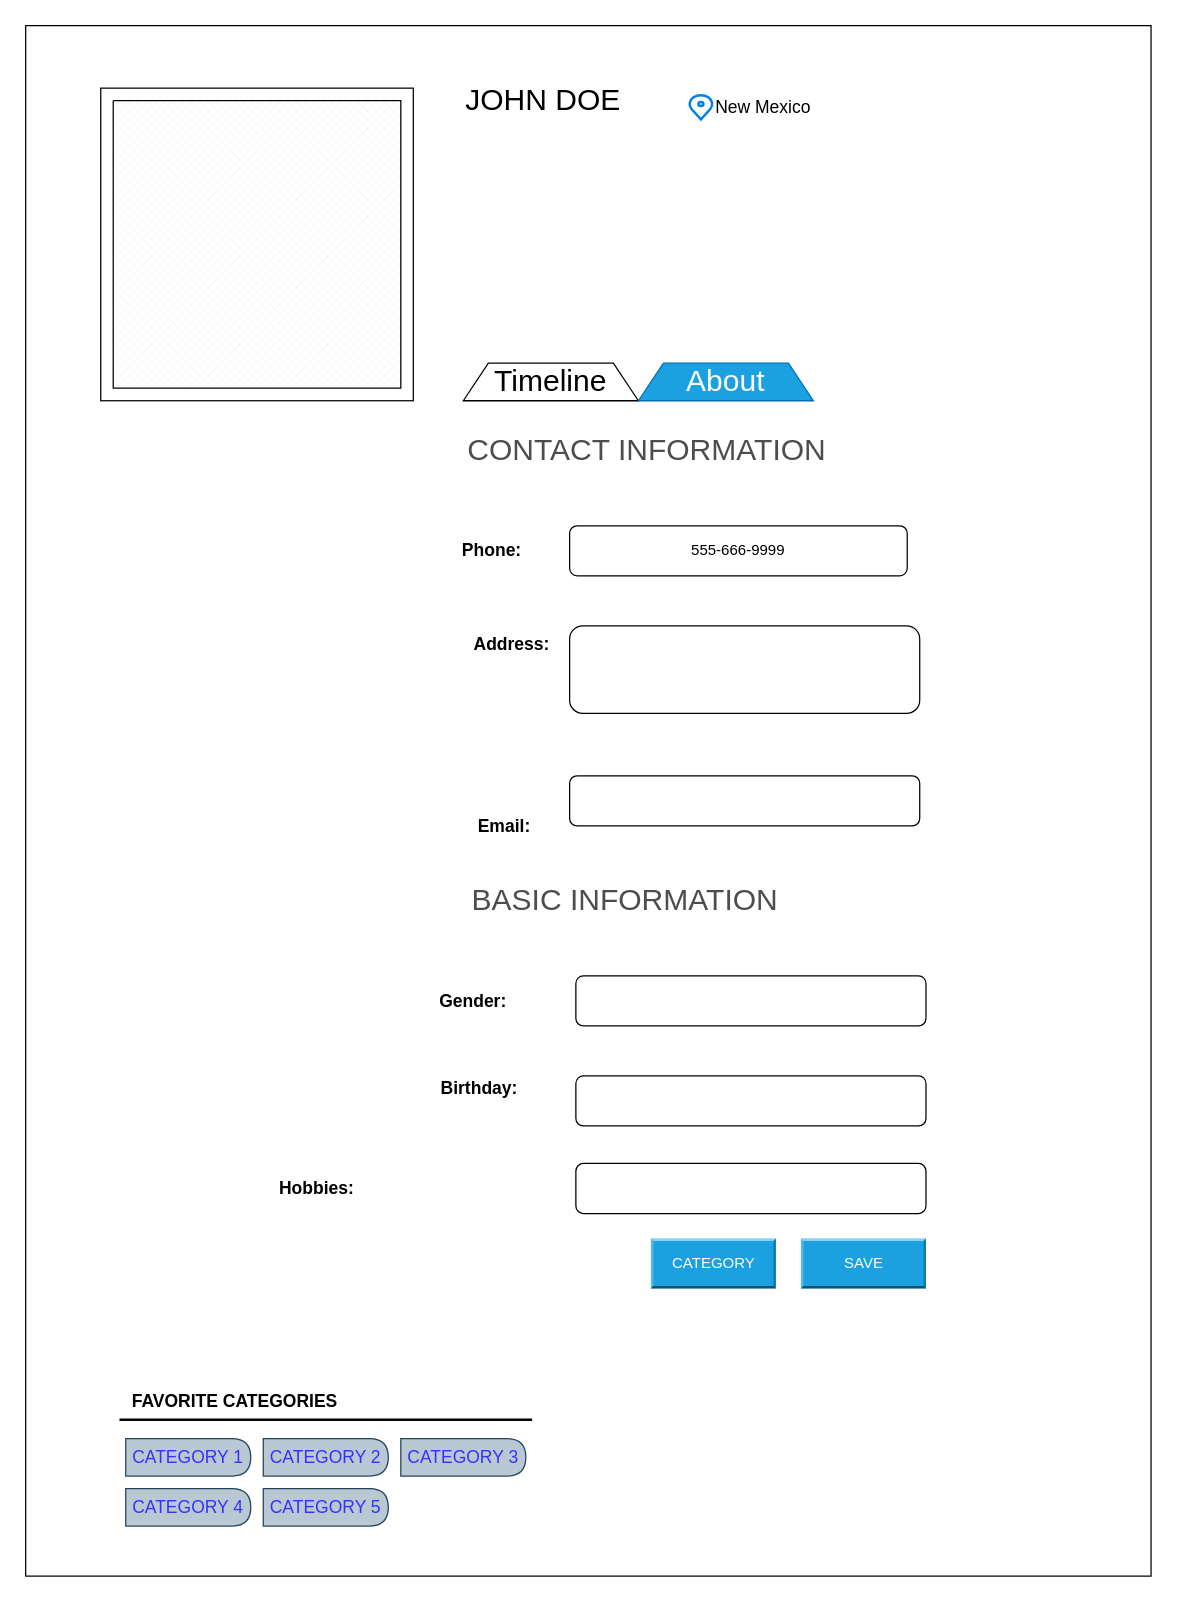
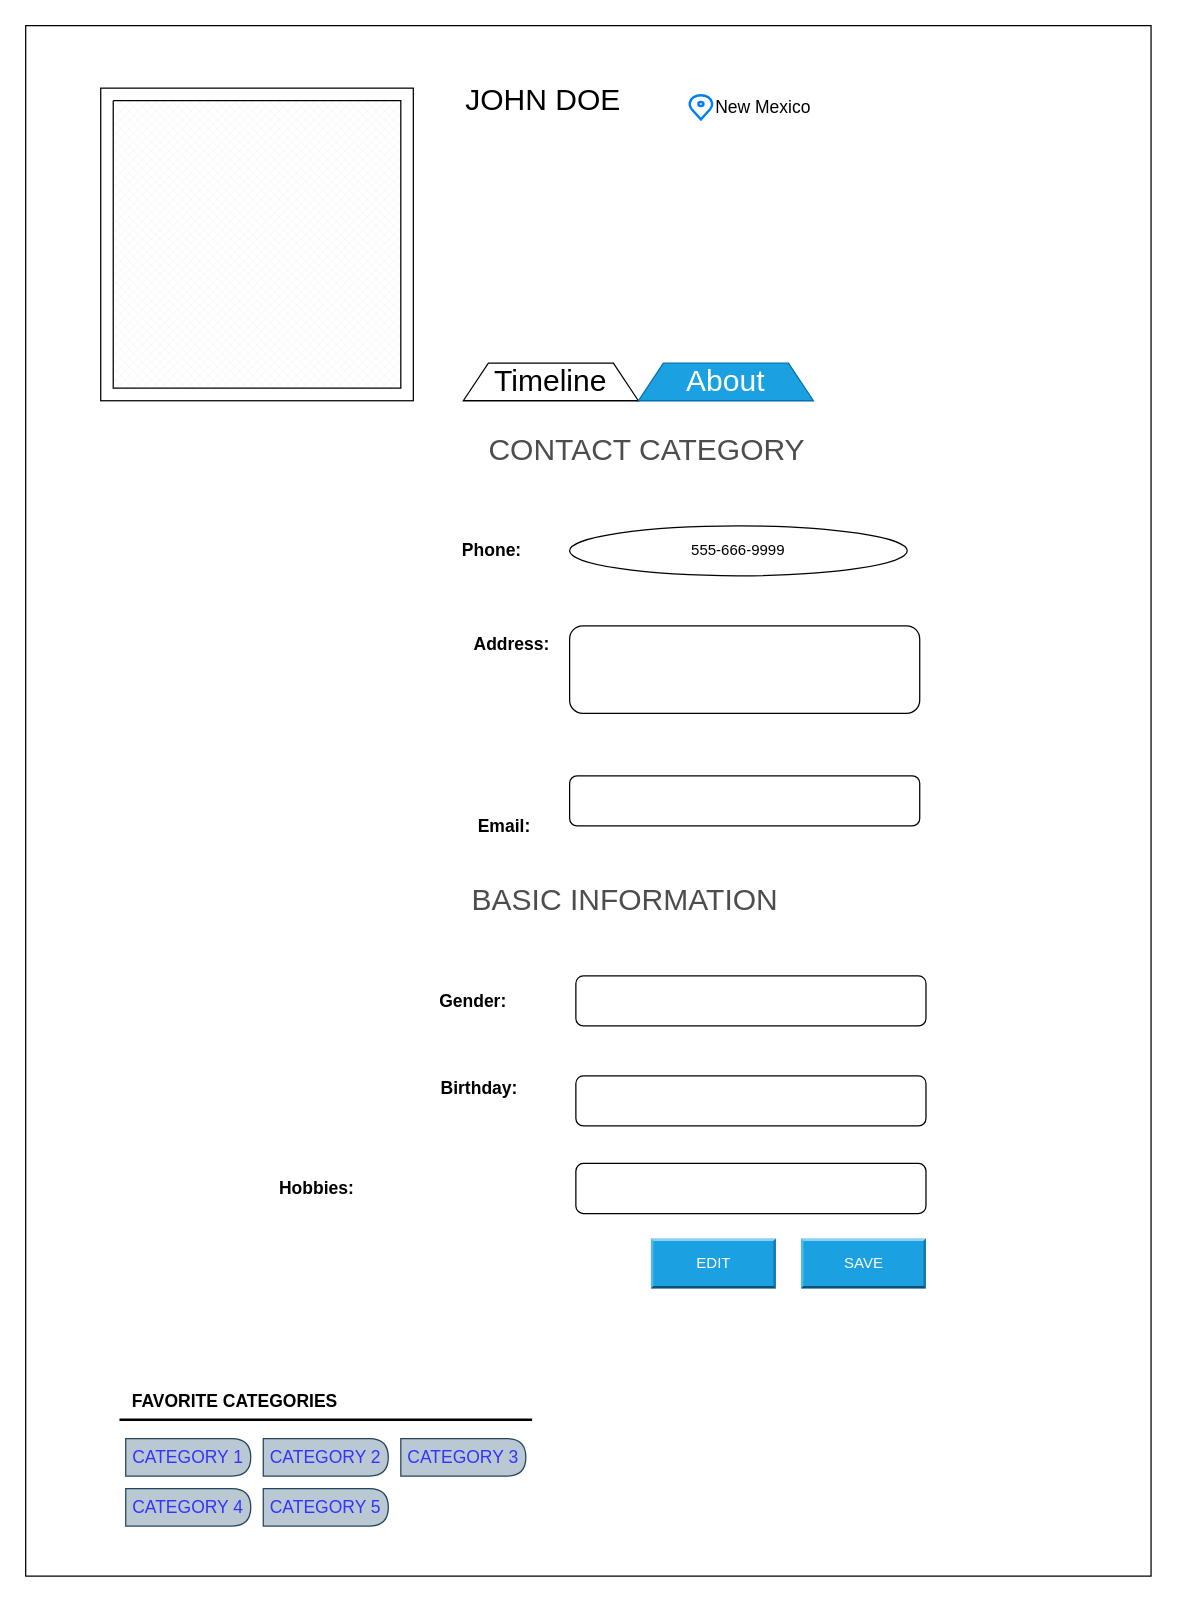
  <mxCell id="0" />
  <mxCell id="1" parent="0" />
  <mxCell id="2" value="" style="rounded=0;whiteSpace=wrap;html=1;" vertex="1" parent="1"><mxGeometry x="20" y="20" width="900" height="1240" as="geometry" /></mxCell>
  <mxCell id="3" value="" style="whiteSpace=wrap;html=1;aspect=fixed;" vertex="1" parent="1"><mxGeometry x="80" y="70" width="250" height="250" as="geometry" /></mxCell>
  <mxCell id="4" value="&lt;font style=&quot;font-size: 24px&quot;&gt;JOHN DOE&lt;/font&gt;" style="text;html=1;strokeColor=none;fillColor=none;align=center;verticalAlign=middle;whiteSpace=wrap;rounded=0;" vertex="1" parent="1"><mxGeometry x="358" y="65" width="152" height="30" as="geometry" /></mxCell>
  <mxCell id="5" value="" style="html=1;verticalLabelPosition=bottom;align=center;labelBackgroundColor=#ffffff;verticalAlign=top;strokeWidth=2;strokeColor=#0080F0;shadow=0;dashed=0;shape=mxgraph.ios7.icons.location;" vertex="1" parent="1"><mxGeometry x="550" y="75" width="20" height="20" as="geometry" /></mxCell>
  <mxCell id="6" value="&lt;font style=&quot;font-size: 14px&quot;&gt;New Mexico&lt;/font&gt;" style="text;html=1;strokeColor=none;fillColor=none;align=center;verticalAlign=middle;whiteSpace=wrap;rounded=0;" vertex="1" parent="1"><mxGeometry x="560" y="75" width="100" height="20" as="geometry" /></mxCell>
- <mxCell id="7" value="&lt;font style=&quot;font-size: 24px&quot;&gt;CONTACT INFORMATION&lt;/font&gt;" style="text;html=1;strokeColor=none;fillColor=#FFFFFF;align=center;verticalAlign=middle;whiteSpace=wrap;rounded=0;fontColor=#4D4D4D;" vertex="1" parent="1"><mxGeometry x="364" y="350" width="306" height="20" as="geometry" /></mxCell>
+ <mxCell id="7" value="&lt;font style=&quot;font-size: 24px&quot;&gt;CONTACT CATEGORY&lt;/font&gt;" style="text;html=1;strokeColor=none;fillColor=#FFFFFF;align=center;verticalAlign=middle;whiteSpace=wrap;rounded=0;fontColor=#4D4D4D;" vertex="1" parent="1"><mxGeometry x="364" y="350" width="306" height="20" as="geometry" /></mxCell>
  <mxCell id="8" value="&lt;font style=&quot;font-size: 24px&quot;&gt;Timeline&lt;/font&gt;" style="shape=trapezoid;perimeter=trapezoidPerimeter;whiteSpace=wrap;html=1;fixedSize=1;" vertex="1" parent="1"><mxGeometry x="370" y="290" width="140" height="30" as="geometry" /></mxCell>
  <mxCell id="9" value="&lt;font style=&quot;font-size: 24px&quot;&gt;About&lt;/font&gt;" style="shape=trapezoid;perimeter=trapezoidPerimeter;whiteSpace=wrap;html=1;fixedSize=1;fillColor=#1ba1e2;strokeColor=#006EAF;fontColor=#ffffff;" vertex="1" parent="1"><mxGeometry x="510" y="290" width="140" height="30" as="geometry" /></mxCell>
  <mxCell id="10" value="&lt;font style=&quot;font-size: 14px&quot;&gt;&lt;b&gt;Phone:&amp;nbsp;&lt;/b&gt;&lt;/font&gt;" style="text;html=1;strokeColor=none;fillColor=none;align=center;verticalAlign=middle;whiteSpace=wrap;rounded=0;" vertex="1" parent="1"><mxGeometry x="370" y="430" width="50" height="20" as="geometry" /></mxCell>
- <mxCell id="11" value="555-666-9999" style="rounded=1;whiteSpace=wrap;html=1;fillColor=#FFFFFF;" vertex="1" parent="1"><mxGeometry x="455" y="420" width="270" height="40" as="geometry" /></mxCell>
+ <mxCell id="11" value="555-666-9999" style="ellipse;whiteSpace=wrap;html=1;fillColor=#FFFFFF;" vertex="1" parent="1"><mxGeometry x="455" y="420" width="270" height="40" as="geometry" /></mxCell>
  <mxCell id="12" value="&lt;span style=&quot;font-size: 14px&quot;&gt;&lt;b&gt;Address:&lt;/b&gt;&lt;/span&gt;" style="text;html=1;strokeColor=none;fillColor=none;align=center;verticalAlign=middle;whiteSpace=wrap;rounded=0;" vertex="1" parent="1"><mxGeometry x="379" y="505" width="60" height="20" as="geometry" /></mxCell>
  <mxCell id="13" value="&lt;font style=&quot;font-size: 14px&quot;&gt;&lt;b&gt;Email:&lt;/b&gt;&lt;/font&gt;" style="text;html=1;strokeColor=none;fillColor=none;align=center;verticalAlign=middle;whiteSpace=wrap;rounded=0;" vertex="1" parent="1"><mxGeometry x="378" y="650" width="50" height="20" as="geometry" /></mxCell>
  <mxCell id="14" value="" style="rounded=1;whiteSpace=wrap;html=1;fillColor=#FFFFFF;" vertex="1" parent="1"><mxGeometry x="455" y="500" width="280" height="70" as="geometry" /></mxCell>
  <mxCell id="15" value="" style="rounded=1;whiteSpace=wrap;html=1;fillColor=#FFFFFF;" vertex="1" parent="1"><mxGeometry x="455" y="620" width="280" height="40" as="geometry" /></mxCell>
  <mxCell id="16" value="&lt;span style=&quot;font-size: 24px&quot;&gt;BASIC INFORMATION&lt;/span&gt;" style="text;html=1;strokeColor=none;fillColor=#FFFFFF;align=center;verticalAlign=middle;whiteSpace=wrap;rounded=0;fontColor=#4D4D4D;" vertex="1" parent="1"><mxGeometry x="369" y="710" width="261" height="20" as="geometry" /></mxCell>
  <mxCell id="17" value="&lt;span style=&quot;font-size: 14px&quot;&gt;&lt;b&gt;Gender:&lt;/b&gt;&lt;/span&gt;" style="text;html=1;strokeColor=none;fillColor=none;align=center;verticalAlign=middle;whiteSpace=wrap;rounded=0;" vertex="1" parent="1"><mxGeometry x="348" y="790" width="60" height="20" as="geometry" /></mxCell>
  <mxCell id="18" value="&lt;span style=&quot;font-size: 14px&quot;&gt;&lt;b&gt;Hobbies:&lt;/b&gt;&lt;/span&gt;" style="text;html=1;strokeColor=none;fillColor=none;align=center;verticalAlign=middle;whiteSpace=wrap;rounded=0;" vertex="1" parent="1"><mxGeometry x="223" y="940" width="60" height="20" as="geometry" /></mxCell>
  <mxCell id="19" value="&lt;span style=&quot;font-size: 14px&quot;&gt;&lt;b&gt;Birthday:&lt;/b&gt;&lt;/span&gt;" style="text;html=1;strokeColor=none;fillColor=none;align=center;verticalAlign=middle;whiteSpace=wrap;rounded=0;" vertex="1" parent="1"><mxGeometry x="353" y="860" width="60" height="20" as="geometry" /></mxCell>
  <mxCell id="20" value="" style="rounded=1;whiteSpace=wrap;html=1;fillColor=#FFFFFF;" vertex="1" parent="1"><mxGeometry x="460" y="780" width="280" height="40" as="geometry" /></mxCell>
  <mxCell id="21" value="" style="rounded=1;whiteSpace=wrap;html=1;fillColor=#FFFFFF;" vertex="1" parent="1"><mxGeometry x="460" y="860" width="280" height="40" as="geometry" /></mxCell>
  <mxCell id="22" style="edgeStyle=orthogonalEdgeStyle;rounded=0;orthogonalLoop=1;jettySize=auto;html=1;exitX=0.5;exitY=1;exitDx=0;exitDy=0;fontColor=#4D4D4D;" edge="1" parent="1" source="18" target="18"><mxGeometry relative="1" as="geometry" /></mxCell>
  <mxCell id="23" value="" style="rounded=1;whiteSpace=wrap;html=1;fillColor=#FFFFFF;" vertex="1" parent="1"><mxGeometry x="460" y="930" width="280" height="40" as="geometry" /></mxCell>
  <mxCell id="24" value="&lt;span style=&quot;font-size: 14px&quot;&gt;&lt;b&gt;FAVORITE CATEGORIES&lt;/b&gt;&lt;/span&gt;" style="text;html=1;strokeColor=none;fillColor=none;align=center;verticalAlign=middle;whiteSpace=wrap;rounded=0;" vertex="1" parent="1"><mxGeometry x="100" y="1110" width="175" height="20" as="geometry" /></mxCell>
  <mxCell id="25" value="" style="line;strokeWidth=2;html=1;fillColor=#FFFFFF;fontColor=#4D4D4D;" vertex="1" parent="1"><mxGeometry x="95" y="1130" width="330" height="10" as="geometry" /></mxCell>
  <mxCell id="26" value="" style="shape=delay;whiteSpace=wrap;html=1;fillColor=#bac8d3;strokeColor=#23445d;" vertex="1" parent="1"><mxGeometry x="100" y="1150" width="100" height="30" as="geometry" /></mxCell>
  <mxCell id="27" value="" style="shape=delay;whiteSpace=wrap;html=1;fillColor=#bac8d3;strokeColor=#23445d;" vertex="1" parent="1"><mxGeometry x="100" y="1190" width="100" height="30" as="geometry" /></mxCell>
  <mxCell id="28" value="" style="shape=delay;whiteSpace=wrap;html=1;fillColor=#bac8d3;strokeColor=#23445d;" vertex="1" parent="1"><mxGeometry x="210" y="1190" width="100" height="30" as="geometry" /></mxCell>
  <mxCell id="29" value="" style="shape=delay;whiteSpace=wrap;html=1;fillColor=#bac8d3;strokeColor=#23445d;" vertex="1" parent="1"><mxGeometry x="210" y="1150" width="100" height="30" as="geometry" /></mxCell>
  <mxCell id="30" value="" style="shape=delay;whiteSpace=wrap;html=1;fillColor=#bac8d3;strokeColor=#23445d;" vertex="1" parent="1"><mxGeometry x="320" y="1150" width="100" height="30" as="geometry" /></mxCell>
  <mxCell id="31" value="" style="verticalLabelPosition=bottom;verticalAlign=top;html=1;shape=mxgraph.basic.patternFillRect;fillStyle=diagGrid;step=5;fillStrokeWidth=0.2;fillStrokeColor=#dddddd;fillColor=#FFFFFF;fontColor=#4D4D4D;" vertex="1" parent="1"><mxGeometry x="90" y="80" width="230" height="230" as="geometry" /></mxCell>
  <mxCell id="32" value="SAVE&lt;span style=&quot;font-family: monospace; font-size: 0px;&quot;&gt;%3CmxGraphModel%3E%3Croot%3E%3CmxCell%20id%3D%220%22%2F%3E%3CmxCell%20id%3D%221%22%20parent%3D%220%22%2F%3E%3CmxCell%20id%3D%222%22%20value%3D%22%22%20style%3D%22shape%3Ddelay%3BwhiteSpace%3Dwrap%3Bhtml%3D1%3BfillColor%3D%23FFFFFF%3BfontColor%3D%234D4D4D%3B%22%20vertex%3D%221%22%20parent%3D%221%22%3E%3CmxGeometry%20x%3D%2290%22%20y%3D%221070%22%20width%3D%22100%22%20height%3D%2230%22%20as%3D%22geometry%22%2F%3E%3C%2FmxCell%3E%3C%2Froot%3E%3C%2FmxGraphModel%3E&lt;/span&gt;&lt;span style=&quot;font-family: monospace; font-size: 0px;&quot;&gt;%3CmxGraphModel%3E%3Croot%3E%3CmxCell%20id%3D%220%22%2F%3E%3CmxCell%20id%3D%221%22%20parent%3D%220%22%2F%3E%3CmxCell%20id%3D%222%22%20value%3D%22%22%20style%3D%22shape%3Ddelay%3BwhiteSpace%3Dwrap%3Bhtml%3D1%3BfillColor%3D%23FFFFFF%3BfontColor%3D%234D4D4D%3B%22%20vertex%3D%221%22%20parent%3D%221%22%3E%3CmxGeometry%20x%3D%2290%22%20y%3D%221070%22%20width%3D%22100%22%20height%3D%2230%22%20as%3D%22geometry%22%2F%3E%3C%2FmxCell%3E%3C%2Froot%3E%3C%2FmxGraphModel%3E&lt;/span&gt;" style="labelPosition=center;verticalLabelPosition=middle;align=center;html=1;shape=mxgraph.basic.shaded_button;dx=2;fillColor=#1ba1e2;strokeColor=#006EAF;fontColor=#ffffff;" vertex="1" parent="1"><mxGeometry x="640" y="990" width="100" height="40" as="geometry" /></mxCell>
- <mxCell id="33" value="CATEGORY" style="labelPosition=center;verticalLabelPosition=middle;align=center;html=1;shape=mxgraph.basic.shaded_button;dx=2;fillColor=#1ba1e2;strokeColor=#006EAF;fontColor=#ffffff;" vertex="1" parent="1"><mxGeometry x="520" y="990" width="100" height="40" as="geometry" /></mxCell>
+ <mxCell id="33" value="EDIT" style="labelPosition=center;verticalLabelPosition=middle;align=center;html=1;shape=mxgraph.basic.shaded_button;dx=2;fillColor=#1ba1e2;strokeColor=#006EAF;fontColor=#ffffff;" vertex="1" parent="1"><mxGeometry x="520" y="990" width="100" height="40" as="geometry" /></mxCell>
  <mxCell id="34" value="&lt;font style=&quot;font-size: 14px&quot;&gt;CATEGORY 1&lt;/font&gt;" style="text;html=1;strokeColor=none;fillColor=none;align=center;verticalAlign=middle;whiteSpace=wrap;rounded=0;fontColor=#3333FF;" vertex="1" parent="1"><mxGeometry x="100" y="1155" width="100" height="20" as="geometry" /></mxCell>
  <mxCell id="35" value="&lt;font style=&quot;font-size: 14px&quot;&gt;CATEGORY 4&lt;/font&gt;" style="text;html=1;strokeColor=none;fillColor=none;align=center;verticalAlign=middle;whiteSpace=wrap;rounded=0;fontColor=#3333FF;" vertex="1" parent="1"><mxGeometry x="100" y="1195" width="100" height="20" as="geometry" /></mxCell>
  <mxCell id="36" value="&lt;font style=&quot;font-size: 14px&quot;&gt;CATEGORY 5&lt;/font&gt;" style="text;html=1;strokeColor=none;fillColor=none;align=center;verticalAlign=middle;whiteSpace=wrap;rounded=0;fontColor=#3333FF;" vertex="1" parent="1"><mxGeometry x="210" y="1195" width="100" height="20" as="geometry" /></mxCell>
  <mxCell id="37" value="&lt;font style=&quot;font-size: 14px&quot;&gt;CATEGORY 2&lt;/font&gt;" style="text;html=1;strokeColor=none;fillColor=none;align=center;verticalAlign=middle;whiteSpace=wrap;rounded=0;fontColor=#3333FF;" vertex="1" parent="1"><mxGeometry x="210" y="1155" width="100" height="20" as="geometry" /></mxCell>
  <mxCell id="38" value="&lt;font style=&quot;font-size: 14px&quot;&gt;CATEGORY 3&lt;/font&gt;" style="text;html=1;strokeColor=none;fillColor=none;align=center;verticalAlign=middle;whiteSpace=wrap;rounded=0;fontColor=#3333FF;" vertex="1" parent="1"><mxGeometry x="320" y="1155" width="100" height="20" as="geometry" /></mxCell>
